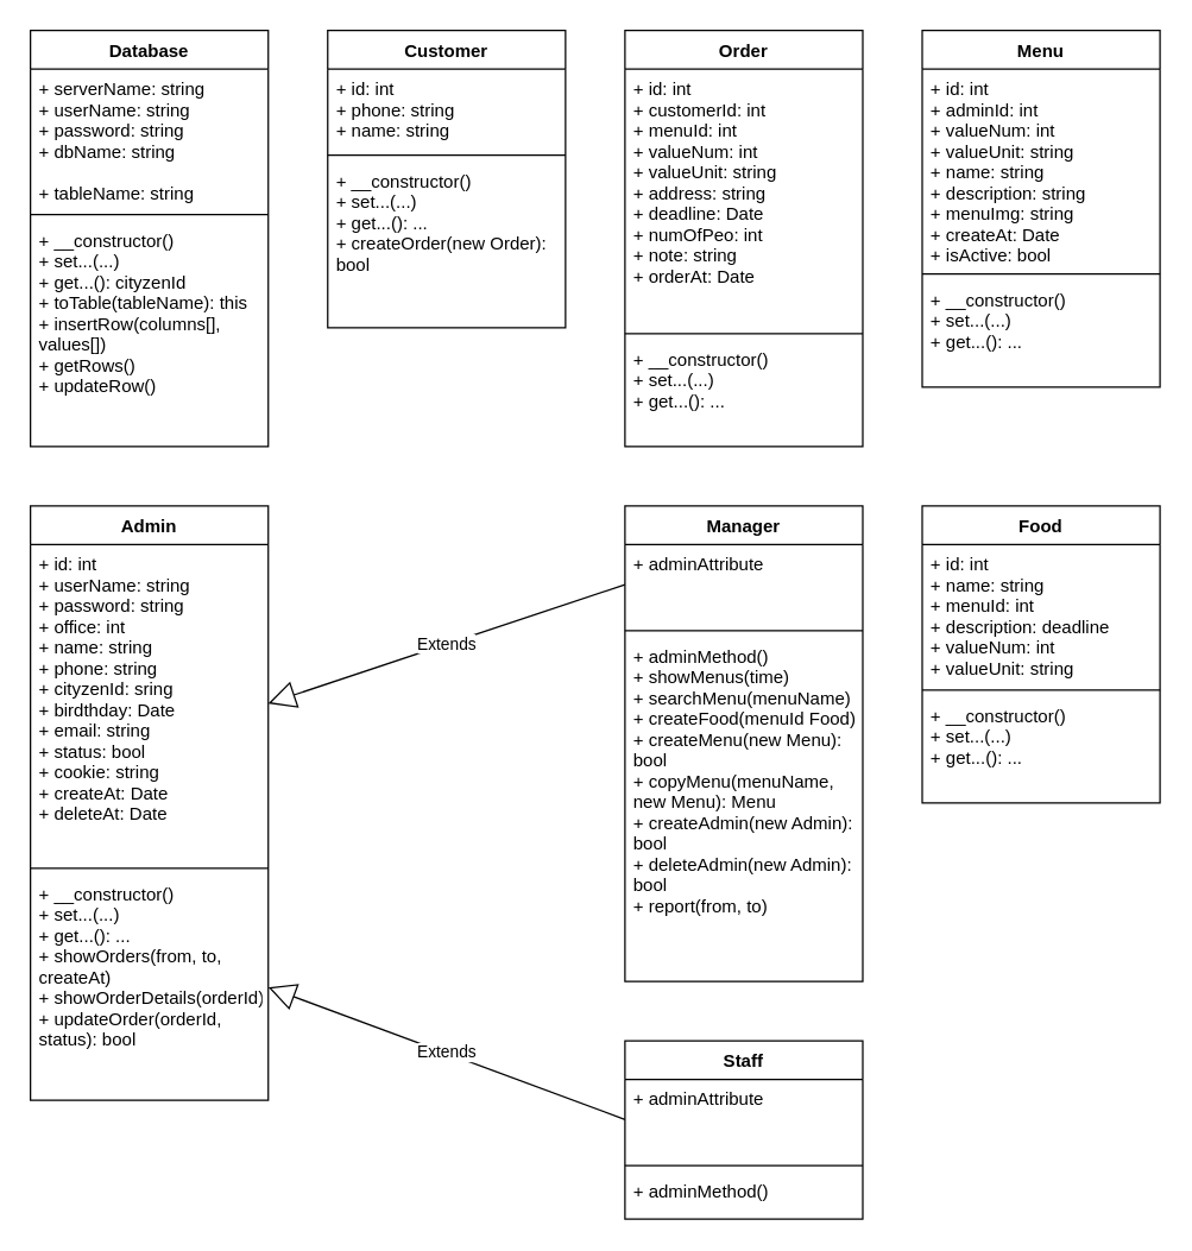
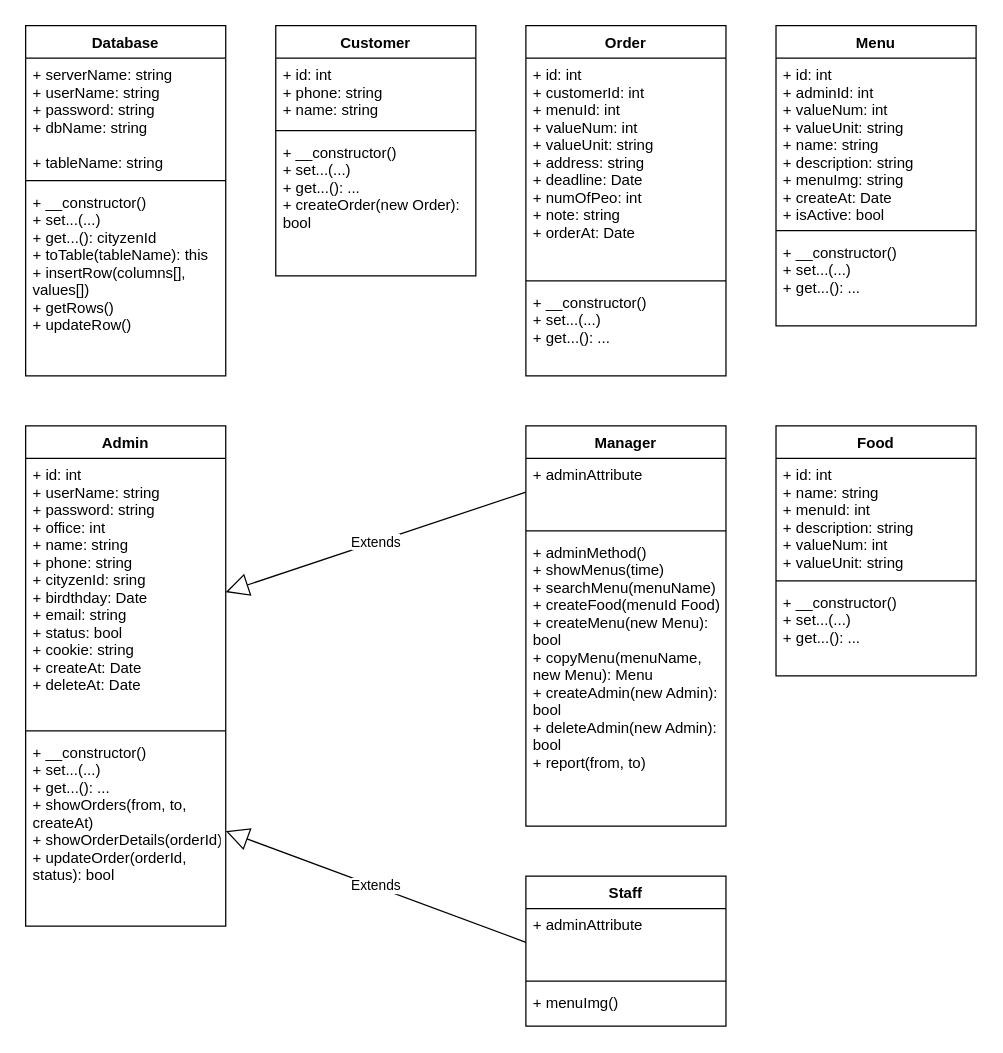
  <mxCell id="0" />
  <mxCell id="1" parent="0" />
  <mxCell id="2" value="Customer" style="swimlane;fontStyle=1;align=center;verticalAlign=top;childLayout=stackLayout;horizontal=1;startSize=26;horizontalStack=0;resizeParent=1;resizeParentMax=0;resizeLast=0;collapsible=1;marginBottom=0;" parent="1" vertex="1"><mxGeometry x="220" y="20" width="160" height="200" as="geometry" /></mxCell>
  <mxCell id="3" value="+ id: int&#10;+ phone: string&#10;+ name: string" style="text;strokeColor=none;fillColor=none;align=left;verticalAlign=top;spacingLeft=4;spacingRight=4;overflow=hidden;rotatable=0;points=[[0,0.5],[1,0.5]];portConstraint=eastwest;" parent="2" vertex="1"><mxGeometry y="26" width="160" height="54" as="geometry" /></mxCell>
  <mxCell id="4" value="" style="line;strokeWidth=1;fillColor=none;align=left;verticalAlign=middle;spacingTop=-1;spacingLeft=3;spacingRight=3;rotatable=0;labelPosition=right;points=[];portConstraint=eastwest;" parent="2" vertex="1"><mxGeometry y="80" width="160" height="8" as="geometry" /></mxCell>
  <mxCell id="5" value="+ __constructor()&#10;+ set...(...)&#10;+ get...(): ...&#10;+ createOrder(new Order): &#10;bool" style="text;strokeColor=none;fillColor=none;align=left;verticalAlign=top;spacingLeft=4;spacingRight=4;overflow=hidden;rotatable=0;points=[[0,0.5],[1,0.5]];portConstraint=eastwest;" parent="2" vertex="1"><mxGeometry y="88" width="160" height="112" as="geometry" /></mxCell>
  <mxCell id="6" value="Order" style="swimlane;fontStyle=1;align=center;verticalAlign=top;childLayout=stackLayout;horizontal=1;startSize=26;horizontalStack=0;resizeParent=1;resizeParentMax=0;resizeLast=0;collapsible=1;marginBottom=0;" parent="1" vertex="1"><mxGeometry x="420" y="20" width="160" height="280" as="geometry" /></mxCell>
  <mxCell id="7" value="+ id: int&#10;+ customerId: int&#10;+ menuId: int&#10;+ valueNum: int&#10;+ valueUnit: string&#10;+ address: string&#10;+ deadline: Date&#10;+ numOfPeo: int&#10;+ note: string&#10;+ orderAt: Date" style="text;strokeColor=none;fillColor=none;align=left;verticalAlign=top;spacingLeft=4;spacingRight=4;overflow=hidden;rotatable=0;points=[[0,0.5],[1,0.5]];portConstraint=eastwest;" parent="6" vertex="1"><mxGeometry y="26" width="160" height="174" as="geometry" /></mxCell>
  <mxCell id="8" value="" style="line;strokeWidth=1;fillColor=none;align=left;verticalAlign=middle;spacingTop=-1;spacingLeft=3;spacingRight=3;rotatable=0;labelPosition=right;points=[];portConstraint=eastwest;" parent="6" vertex="1"><mxGeometry y="200" width="160" height="8" as="geometry" /></mxCell>
  <mxCell id="9" value="+ __constructor()&#10;+ set...(...)&#10;+ get...(): ..." style="text;strokeColor=none;fillColor=none;align=left;verticalAlign=top;spacingLeft=4;spacingRight=4;overflow=hidden;rotatable=0;points=[[0,0.5],[1,0.5]];portConstraint=eastwest;" parent="6" vertex="1"><mxGeometry y="208" width="160" height="72" as="geometry" /></mxCell>
  <mxCell id="10" value="Menu" style="swimlane;fontStyle=1;align=center;verticalAlign=top;childLayout=stackLayout;horizontal=1;startSize=26;horizontalStack=0;resizeParent=1;resizeParentMax=0;resizeLast=0;collapsible=1;marginBottom=0;" parent="1" vertex="1"><mxGeometry x="620" y="20" width="160" height="240" as="geometry" /></mxCell>
  <mxCell id="11" value="+ id: int&#10;+ adminId: int&#10;+ valueNum: int&#10;+ valueUnit: string&#10;+ name: string&#10;+ description: string&#10;+ menuImg: string&#10;+ createAt: Date&#10;+ isActive: bool" style="text;strokeColor=none;fillColor=none;align=left;verticalAlign=top;spacingLeft=4;spacingRight=4;overflow=hidden;rotatable=0;points=[[0,0.5],[1,0.5]];portConstraint=eastwest;" parent="10" vertex="1"><mxGeometry y="26" width="160" height="134" as="geometry" /></mxCell>
  <mxCell id="12" value="" style="line;strokeWidth=1;fillColor=none;align=left;verticalAlign=middle;spacingTop=-1;spacingLeft=3;spacingRight=3;rotatable=0;labelPosition=right;points=[];portConstraint=eastwest;" parent="10" vertex="1"><mxGeometry y="160" width="160" height="8" as="geometry" /></mxCell>
  <mxCell id="13" value="+ __constructor()&#10;+ set...(...)&#10;+ get...(): ..." style="text;strokeColor=none;fillColor=none;align=left;verticalAlign=top;spacingLeft=4;spacingRight=4;overflow=hidden;rotatable=0;points=[[0,0.5],[1,0.5]];portConstraint=eastwest;" parent="10" vertex="1"><mxGeometry y="168" width="160" height="72" as="geometry" /></mxCell>
  <mxCell id="14" value="Food" style="swimlane;fontStyle=1;align=center;verticalAlign=top;childLayout=stackLayout;horizontal=1;startSize=26;horizontalStack=0;resizeParent=1;resizeParentMax=0;resizeLast=0;collapsible=1;marginBottom=0;" parent="1" vertex="1"><mxGeometry x="620" y="340" width="160" height="200" as="geometry" /></mxCell>
- <mxCell id="15" value="+ id: int&#10;+ name: string&#10;+ menuId: int&#10;+ description: deadline&#10;+ valueNum: int&#10;+ valueUnit: string" style="text;strokeColor=none;fillColor=none;align=left;verticalAlign=top;spacingLeft=4;spacingRight=4;overflow=hidden;rotatable=0;points=[[0,0.5],[1,0.5]];portConstraint=eastwest;" parent="14" vertex="1"><mxGeometry y="26" width="160" height="94" as="geometry" /></mxCell>
+ <mxCell id="15" value="+ id: int&#10;+ name: string&#10;+ menuId: int&#10;+ description: string&#10;+ valueNum: int&#10;+ valueUnit: string" style="text;strokeColor=none;fillColor=none;align=left;verticalAlign=top;spacingLeft=4;spacingRight=4;overflow=hidden;rotatable=0;points=[[0,0.5],[1,0.5]];portConstraint=eastwest;" parent="14" vertex="1"><mxGeometry y="26" width="160" height="94" as="geometry" /></mxCell>
  <mxCell id="16" value="" style="line;strokeWidth=1;fillColor=none;align=left;verticalAlign=middle;spacingTop=-1;spacingLeft=3;spacingRight=3;rotatable=0;labelPosition=right;points=[];portConstraint=eastwest;" parent="14" vertex="1"><mxGeometry y="120" width="160" height="8" as="geometry" /></mxCell>
  <mxCell id="17" value="+ __constructor()&#10;+ set...(...)&#10;+ get...(): ..." style="text;strokeColor=none;fillColor=none;align=left;verticalAlign=top;spacingLeft=4;spacingRight=4;overflow=hidden;rotatable=0;points=[[0,0.5],[1,0.5]];portConstraint=eastwest;" parent="14" vertex="1"><mxGeometry y="128" width="160" height="72" as="geometry" /></mxCell>
  <mxCell id="18" value="Admin" style="swimlane;fontStyle=1;align=center;verticalAlign=top;childLayout=stackLayout;horizontal=1;startSize=26;horizontalStack=0;resizeParent=1;resizeParentMax=0;resizeLast=0;collapsible=1;marginBottom=0;" parent="1" vertex="1"><mxGeometry x="20" y="340" width="160" height="400" as="geometry" /></mxCell>
  <mxCell id="19" value="+ id: int&#10;+ userName: string&#10;+ password: string&#10;+ office: int&#10;+ name: string&#10;+ phone: string&#10;+ cityzenId: sring&#10;+ birdthday: Date&#10;+ email: string&#10;+ status: bool&#10;+ cookie: string&#10;+ createAt: Date&#10;+ deleteAt: Date" style="text;strokeColor=none;fillColor=none;align=left;verticalAlign=top;spacingLeft=4;spacingRight=4;overflow=hidden;rotatable=0;points=[[0,0.5],[1,0.5]];portConstraint=eastwest;" parent="18" vertex="1"><mxGeometry y="26" width="160" height="214" as="geometry" /></mxCell>
  <mxCell id="20" value="" style="line;strokeWidth=1;fillColor=none;align=left;verticalAlign=middle;spacingTop=-1;spacingLeft=3;spacingRight=3;rotatable=0;labelPosition=right;points=[];portConstraint=eastwest;" parent="18" vertex="1"><mxGeometry y="240" width="160" height="8" as="geometry" /></mxCell>
  <mxCell id="21" value="+ __constructor()&#10;+ set...(...)&#10;+ get...(): ...&#10;+ showOrders(from, to,&#10;createAt)&#10;+ showOrderDetails(orderId)&#10;+ updateOrder(orderId, &#10;status): bool" style="text;strokeColor=none;fillColor=none;align=left;verticalAlign=top;spacingLeft=4;spacingRight=4;overflow=hidden;rotatable=0;points=[[0,0.5],[1,0.5]];portConstraint=eastwest;" parent="18" vertex="1"><mxGeometry y="248" width="160" height="152" as="geometry" /></mxCell>
  <mxCell id="22" value="Database" style="swimlane;fontStyle=1;align=center;verticalAlign=top;childLayout=stackLayout;horizontal=1;startSize=26;horizontalStack=0;resizeParent=1;resizeParentMax=0;resizeLast=0;collapsible=1;marginBottom=0;" parent="1" vertex="1"><mxGeometry x="20" y="20" width="160" height="280" as="geometry" /></mxCell>
  <mxCell id="23" value="+ serverName: string&#10;+ userName: string&#10;+ password: string&#10;+ dbName: string&#10;&#10;+ tableName: string" style="text;strokeColor=none;fillColor=none;align=left;verticalAlign=top;spacingLeft=4;spacingRight=4;overflow=hidden;rotatable=0;points=[[0,0.5],[1,0.5]];portConstraint=eastwest;" parent="22" vertex="1"><mxGeometry y="26" width="160" height="94" as="geometry" /></mxCell>
  <mxCell id="24" value="" style="line;strokeWidth=1;fillColor=none;align=left;verticalAlign=middle;spacingTop=-1;spacingLeft=3;spacingRight=3;rotatable=0;labelPosition=right;points=[];portConstraint=eastwest;" parent="22" vertex="1"><mxGeometry y="120" width="160" height="8" as="geometry" /></mxCell>
  <mxCell id="25" value="+ __constructor()&#10;+ set...(...)&#10;+ get...(): cityzenId&#10;+ toTable(tableName): this&#10;+ insertRow(columns[], &#10;values[])&#10;+ getRows()&#10;+ updateRow()" style="text;strokeColor=none;fillColor=none;align=left;verticalAlign=top;spacingLeft=4;spacingRight=4;overflow=hidden;rotatable=0;points=[[0,0.5],[1,0.5]];portConstraint=eastwest;" parent="22" vertex="1"><mxGeometry y="128" width="160" height="152" as="geometry" /></mxCell>
  <mxCell id="26" value="Manager" style="swimlane;fontStyle=1;align=center;verticalAlign=top;childLayout=stackLayout;horizontal=1;startSize=26;horizontalStack=0;resizeParent=1;resizeParentMax=0;resizeLast=0;collapsible=1;marginBottom=0;" vertex="1" parent="1"><mxGeometry x="420" y="340" width="160" height="320" as="geometry" /></mxCell>
  <mxCell id="27" value="+ adminAttribute&#10;&#10;" style="text;strokeColor=none;fillColor=none;align=left;verticalAlign=top;spacingLeft=4;spacingRight=4;overflow=hidden;rotatable=0;points=[[0,0.5],[1,0.5]];portConstraint=eastwest;" vertex="1" parent="26"><mxGeometry y="26" width="160" height="54" as="geometry" /></mxCell>
  <mxCell id="28" value="" style="line;strokeWidth=1;fillColor=none;align=left;verticalAlign=middle;spacingTop=-1;spacingLeft=3;spacingRight=3;rotatable=0;labelPosition=right;points=[];portConstraint=eastwest;" vertex="1" parent="26"><mxGeometry y="80" width="160" height="8" as="geometry" /></mxCell>
  <mxCell id="29" value="+ adminMethod()&#10;+ showMenus(time)&#10;+ searchMenu(menuName)&#10;+ createFood(menuId Food)&#10;+ createMenu(new Menu):&#10;bool&#10;+ copyMenu(menuName, &#10;new Menu): Menu&#10;+ createAdmin(new Admin):&#10;bool&#10;+ deleteAdmin(new Admin):&#10;bool&#10;+ report(from, to)" style="text;strokeColor=none;fillColor=none;align=left;verticalAlign=top;spacingLeft=4;spacingRight=4;overflow=hidden;rotatable=0;points=[[0,0.5],[1,0.5]];portConstraint=eastwest;" vertex="1" parent="26"><mxGeometry y="88" width="160" height="232" as="geometry" /></mxCell>
  <mxCell id="30" value="Staff" style="swimlane;fontStyle=1;align=center;verticalAlign=top;childLayout=stackLayout;horizontal=1;startSize=26;horizontalStack=0;resizeParent=1;resizeParentMax=0;resizeLast=0;collapsible=1;marginBottom=0;" vertex="1" parent="1"><mxGeometry x="420" y="700" width="160" height="120" as="geometry" /></mxCell>
  <mxCell id="31" value="+ adminAttribute" style="text;strokeColor=none;fillColor=none;align=left;verticalAlign=top;spacingLeft=4;spacingRight=4;overflow=hidden;rotatable=0;points=[[0,0.5],[1,0.5]];portConstraint=eastwest;" vertex="1" parent="30"><mxGeometry y="26" width="160" height="54" as="geometry" /></mxCell>
  <mxCell id="32" value="" style="line;strokeWidth=1;fillColor=none;align=left;verticalAlign=middle;spacingTop=-1;spacingLeft=3;spacingRight=3;rotatable=0;labelPosition=right;points=[];portConstraint=eastwest;" vertex="1" parent="30"><mxGeometry y="80" width="160" height="8" as="geometry" /></mxCell>
- <mxCell id="33" value="+ adminMethod()" style="text;strokeColor=none;fillColor=none;align=left;verticalAlign=top;spacingLeft=4;spacingRight=4;overflow=hidden;rotatable=0;points=[[0,0.5],[1,0.5]];portConstraint=eastwest;" vertex="1" parent="30"><mxGeometry y="88" width="160" height="32" as="geometry" /></mxCell>
+ <mxCell id="33" value="+ menuImg()" style="text;strokeColor=none;fillColor=none;align=left;verticalAlign=top;spacingLeft=4;spacingRight=4;overflow=hidden;rotatable=0;points=[[0,0.5],[1,0.5]];portConstraint=eastwest;" vertex="1" parent="30"><mxGeometry y="88" width="160" height="32" as="geometry" /></mxCell>
  <mxCell id="34" value="Extends" style="endArrow=block;endSize=16;endFill=0;html=1;exitX=0;exitY=0.5;exitDx=0;exitDy=0;entryX=1;entryY=0.5;entryDx=0;entryDy=0;" edge="1" parent="1" source="27" target="19"><mxGeometry width="160" relative="1" as="geometry"><mxPoint x="320" y="590" as="sourcePoint" /><mxPoint x="480" y="590" as="targetPoint" /></mxGeometry></mxCell>
  <mxCell id="35" value="Extends" style="endArrow=block;endSize=16;endFill=0;html=1;exitX=0;exitY=0.5;exitDx=0;exitDy=0;entryX=1;entryY=0.5;entryDx=0;entryDy=0;" edge="1" parent="1" source="31" target="21"><mxGeometry width="160" relative="1" as="geometry"><mxPoint x="110" y="740" as="sourcePoint" /><mxPoint x="110" y="670" as="targetPoint" /></mxGeometry></mxCell>
